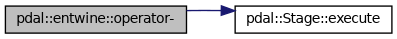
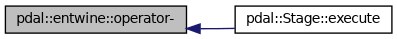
  digraph {
    rankdir=LR
    node [color=black fontname=Helvetica fontsize=10 shape=record style=filled]
    n1 [fillcolor=grey75 fontcolor=black height=0.2 label="pdal::entwine::operator-" width=0.4]
    n2 [fillcolor=white height=0.2 label="pdal::Stage::execute" width=0.4]
-   n2 -> n1 [color=midnightblue dir=back fontname=Helvetica fontsize=10 labelfontname=Helvetica labelfontsize=10 style=solid]
+   n1 -> n2 [color=midnightblue dir=back fontname=Helvetica fontsize=10 labelfontname=Helvetica labelfontsize=10 style=solid]
  }
